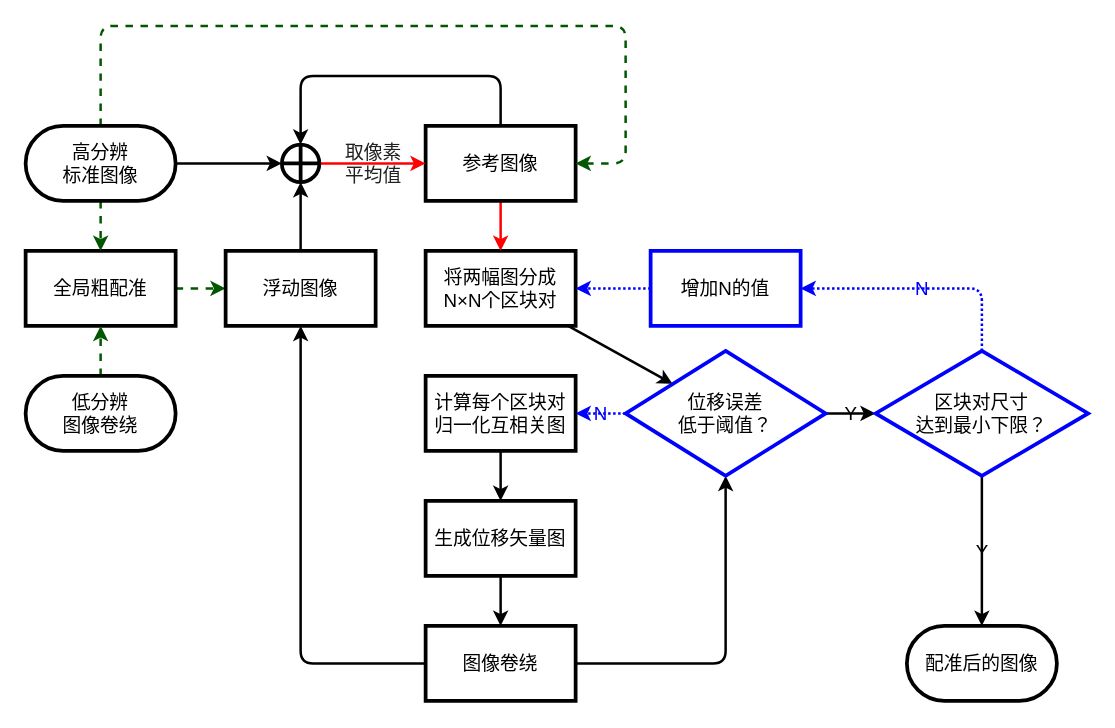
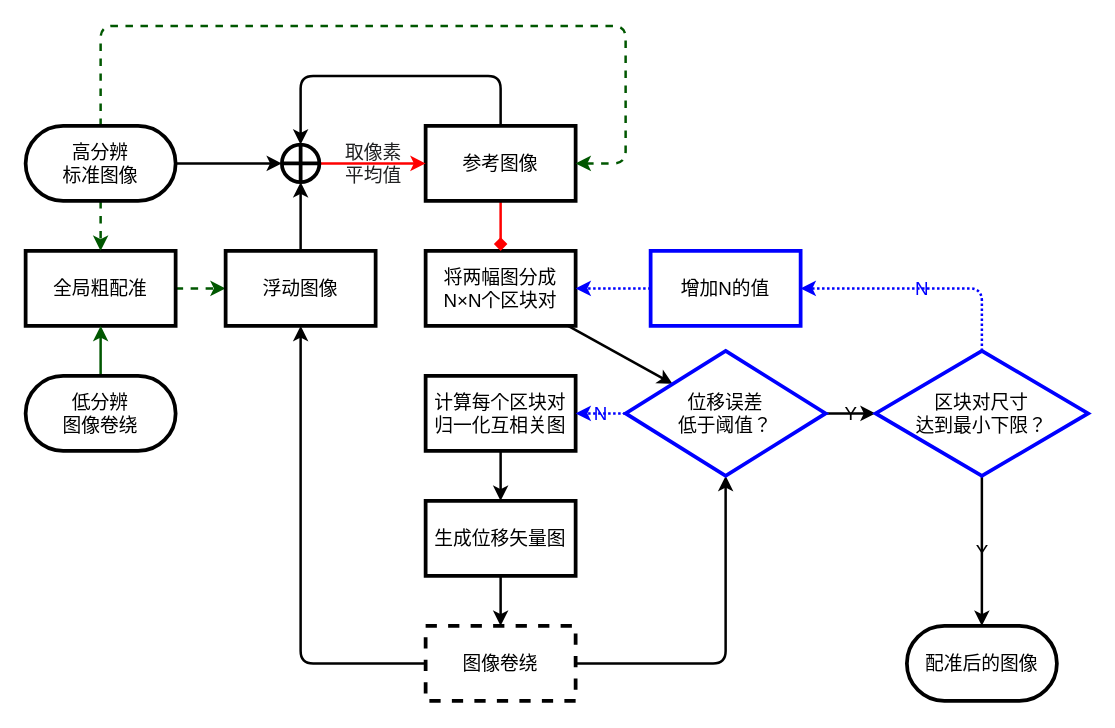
  <mxCell id="0" />
  <mxCell id="1" parent="0" />
  <mxCell id="2" style="edgeStyle=none;html=1;exitX=1;exitY=0.5;exitDx=0;exitDy=0;entryX=0;entryY=0.5;entryDx=0;entryDy=0;dashed=1;fontSize=15;fontColor=#000000;strokeWidth=2;strokeColor=#005700;fillColor=#008a00;" parent="1" source="3" target="5" edge="1"><mxGeometry relative="1" as="geometry" /></mxCell>
  <mxCell id="3" value="全局粗配准" style="rounded=0;whiteSpace=wrap;html=1;fontSize=15;fontColor=#000000;fillColor=none;strokeColor=#000000;strokeWidth=3;" parent="1" vertex="1"><mxGeometry x="20" y="200" width="120" height="60" as="geometry" /></mxCell>
  <mxCell id="4" style="edgeStyle=none;html=1;exitX=0.5;exitY=0;exitDx=0;exitDy=0;entryX=0.5;entryY=1;entryDx=0;entryDy=0;fontSize=15;fontColor=#000000;strokeColor=#000000;strokeWidth=2;" parent="1" source="5" target="34" edge="1"><mxGeometry relative="1" as="geometry"><mxPoint x="240" y="145" as="targetPoint" /></mxGeometry></mxCell>
  <mxCell id="5" value="浮动图像" style="rounded=0;whiteSpace=wrap;html=1;fontSize=15;fontColor=#000000;fillColor=none;strokeColor=#000000;strokeWidth=3;" parent="1" vertex="1"><mxGeometry x="180" y="200" width="120" height="60" as="geometry" /></mxCell>
  <mxCell id="6" value="" style="edgeStyle=none;html=1;fontSize=15;fontColor=#000000;strokeColor=#000000;strokeWidth=2;" parent="1" source="7" target="20" edge="1"><mxGeometry relative="1" as="geometry" /></mxCell>
  <mxCell id="7" value="&lt;span&gt;&lt;font style=&quot;font-size: 15px&quot;&gt;将两幅图分成N&lt;span style=&quot;font-family: &amp;#34;arial&amp;#34; , sans-serif ; text-align: left ; font-size: 15px&quot;&gt;×&lt;/span&gt;N个区块对&lt;/font&gt;&lt;/span&gt;" style="rounded=0;whiteSpace=wrap;html=1;fontSize=15;fontColor=#000000;fillColor=none;strokeColor=#000000;strokeWidth=3;labelBackgroundColor=none;" parent="1" vertex="1"><mxGeometry x="340" y="200" width="120" height="60" as="geometry" /></mxCell>
- <mxCell id="8" style="edgeStyle=none;html=1;exitX=0.5;exitY=1;exitDx=0;exitDy=0;entryX=0.5;entryY=0;entryDx=0;entryDy=0;fontSize=15;fillColor=#e3c800;fontColor=#000000;strokeColor=#FF0000;strokeWidth=2;" parent="1" source="10" target="7" edge="1"><mxGeometry relative="1" as="geometry" /></mxCell>
+ <mxCell id="8" style="edgeStyle=none;html=1;exitX=0.5;exitY=1;exitDx=0;exitDy=0;entryX=0.5;entryY=0;entryDx=0;entryDy=0;fontSize=15;fillColor=#e3c800;fontColor=#000000;strokeColor=#FF0000;strokeWidth=2;endArrow=diamond;" parent="1" source="10" target="7" edge="1"><mxGeometry relative="1" as="geometry" /></mxCell>
  <mxCell id="9" style="edgeStyle=none;html=1;exitX=0.5;exitY=0;exitDx=0;exitDy=0;entryX=0.5;entryY=0;entryDx=0;entryDy=0;fontSize=15;fontColor=#000000;strokeColor=#000000;strokeWidth=2;" parent="1" source="10" target="34" edge="1"><mxGeometry relative="1" as="geometry"><Array as="points"><mxPoint x="400" y="60" /><mxPoint x="240" y="60" /></Array><mxPoint x="240" y="115" as="targetPoint" /></mxGeometry></mxCell>
  <mxCell id="10" value="参考图像" style="rounded=0;whiteSpace=wrap;html=1;fontSize=15;fontColor=#000000;fillColor=none;strokeColor=#000000;strokeWidth=3;" parent="1" vertex="1"><mxGeometry x="340" y="100" width="120" height="60" as="geometry" /></mxCell>
  <mxCell id="11" style="edgeStyle=none;html=1;exitX=0.5;exitY=1;exitDx=0;exitDy=0;entryX=0.5;entryY=0;entryDx=0;entryDy=0;fontSize=15;fontColor=#000000;strokeColor=#000000;strokeWidth=2;" parent="1" source="12" target="14" edge="1"><mxGeometry relative="1" as="geometry" /></mxCell>
  <mxCell id="12" value="计算每个区块对归一化互相关图" style="whiteSpace=wrap;html=1;rounded=0;fontSize=15;fontColor=#000000;fillColor=none;strokeColor=#000000;strokeWidth=3;" parent="1" vertex="1"><mxGeometry x="340" y="300" width="120" height="60" as="geometry" /></mxCell>
  <mxCell id="13" style="edgeStyle=none;html=1;exitX=0.5;exitY=1;exitDx=0;exitDy=0;entryX=0.5;entryY=0;entryDx=0;entryDy=0;fontSize=15;fontColor=#000000;strokeColor=#000000;strokeWidth=2;" parent="1" source="14" target="17" edge="1"><mxGeometry relative="1" as="geometry" /></mxCell>
  <mxCell id="14" value="生成位移矢量图" style="whiteSpace=wrap;html=1;rounded=0;fontSize=15;fontColor=#000000;fillColor=none;strokeColor=#000000;strokeWidth=3;" parent="1" vertex="1"><mxGeometry x="340" y="400" width="120" height="60" as="geometry" /></mxCell>
  <mxCell id="15" style="edgeStyle=none;html=1;exitX=1;exitY=0.5;exitDx=0;exitDy=0;entryX=0.5;entryY=1;entryDx=0;entryDy=0;fontSize=15;fontColor=#000000;strokeColor=#000000;strokeWidth=2;" parent="1" source="17" target="20" edge="1"><mxGeometry relative="1" as="geometry"><Array as="points"><mxPoint x="580" y="530" /></Array></mxGeometry></mxCell>
  <mxCell id="16" style="edgeStyle=none;html=1;exitX=0;exitY=0.5;exitDx=0;exitDy=0;entryX=0.5;entryY=1;entryDx=0;entryDy=0;fontSize=15;fontColor=#000000;strokeColor=#000000;strokeWidth=2;" parent="1" source="17" target="5" edge="1"><mxGeometry relative="1" as="geometry"><Array as="points"><mxPoint x="240" y="530" /></Array></mxGeometry></mxCell>
- <mxCell id="17" value="图像卷绕" style="whiteSpace=wrap;html=1;rounded=0;fontSize=15;fontColor=#000000;fillColor=none;strokeColor=#000000;strokeWidth=3;" parent="1" vertex="1"><mxGeometry x="340" y="500" width="120" height="60" as="geometry" /></mxCell>
+ <mxCell id="17" value="图像卷绕" style="whiteSpace=wrap;html=1;rounded=0;fontSize=15;fontColor=#000000;fillColor=none;strokeColor=#000000;strokeWidth=3;dashed=1;" parent="1" vertex="1"><mxGeometry x="340" y="500" width="120" height="60" as="geometry" /></mxCell>
  <mxCell id="18" value="&lt;font color=&quot;#0000ff&quot;&gt;N&lt;/font&gt;" style="edgeStyle=none;html=1;exitX=0;exitY=0.5;exitDx=0;exitDy=0;entryX=1;entryY=0.5;entryDx=0;entryDy=0;fontSize=15;fillColor=#1ba1e2;fontColor=#000000;strokeWidth=2;labelBackgroundColor=none;strokeColor=#0000FF;dashed=1;dashPattern=1 1;" parent="1" source="20" target="12" edge="1"><mxGeometry relative="1" as="geometry" /></mxCell>
  <mxCell id="19" value="Y" style="edgeStyle=none;html=1;exitX=1;exitY=0.5;exitDx=0;exitDy=0;entryX=0;entryY=0.5;entryDx=0;entryDy=0;fontSize=15;fontColor=#000000;strokeWidth=2;fillColor=#1ba1e2;labelBackgroundColor=none;strokeColor=#000000;" parent="1" source="20" target="23" edge="1"><mxGeometry relative="1" as="geometry" /></mxCell>
  <mxCell id="20" value="位移误差&lt;br&gt;低于阈值？" style="rhombus;whiteSpace=wrap;html=1;rounded=0;fontSize=15;fillColor=none;fontColor=#000000;strokeWidth=3;strokeColor=#0000FF;" parent="1" vertex="1"><mxGeometry x="500" y="280" width="160" height="100" as="geometry" /></mxCell>
  <mxCell id="21" value="&lt;font color=&quot;#0000ff&quot;&gt;N&lt;/font&gt;" style="edgeStyle=none;html=1;exitX=0.5;exitY=0;exitDx=0;exitDy=0;entryX=1;entryY=0.5;entryDx=0;entryDy=0;fontSize=15;fillColor=#1ba1e2;fontColor=#000000;strokeWidth=2;labelBackgroundColor=none;strokeColor=#0000FF;dashed=1;dashPattern=1 1;" parent="1" source="23" target="25" edge="1"><mxGeometry relative="1" as="geometry"><Array as="points"><mxPoint x="785" y="230" /></Array></mxGeometry></mxCell>
  <mxCell id="22" value="Y" style="edgeStyle=none;html=1;exitX=0.5;exitY=1;exitDx=0;exitDy=0;entryX=0.5;entryY=0;entryDx=0;entryDy=0;fontSize=15;fontColor=#000000;labelBackgroundColor=none;strokeColor=#000000;strokeWidth=2;" parent="1" source="23" target="32" edge="1"><mxGeometry relative="1" as="geometry" /></mxCell>
  <mxCell id="23" value="区块对尺寸&lt;br&gt;达到最小下限？" style="rhombus;whiteSpace=wrap;html=1;rounded=0;fontSize=15;fillColor=none;fontColor=#000000;strokeWidth=3;strokeColor=#0000FF;" parent="1" vertex="1"><mxGeometry x="700" y="280" width="170" height="100" as="geometry" /></mxCell>
  <mxCell id="24" style="edgeStyle=none;html=1;exitX=0;exitY=0.5;exitDx=0;exitDy=0;entryX=1;entryY=0.5;entryDx=0;entryDy=0;fontSize=15;fillColor=#1ba1e2;fontColor=#000000;strokeWidth=2;strokeColor=#0000FF;dashed=1;dashPattern=1 1;" parent="1" source="25" target="7" edge="1"><mxGeometry relative="1" as="geometry" /></mxCell>
  <mxCell id="25" value="增加N的值" style="whiteSpace=wrap;html=1;rounded=0;fontSize=15;fillColor=none;fontColor=#000000;strokeWidth=3;strokeColor=#0000FF;" parent="1" vertex="1"><mxGeometry x="520" y="200" width="120" height="60" as="geometry" /></mxCell>
- <mxCell id="26" style="edgeStyle=none;html=1;exitX=0.5;exitY=0;exitDx=0;exitDy=0;entryX=0.5;entryY=1;entryDx=0;entryDy=0;fontSize=15;dashed=1;fontColor=#000000;strokeWidth=2;strokeColor=#005700;fillColor=#008a00;" parent="1" source="27" target="3" edge="1"><mxGeometry relative="1" as="geometry" /></mxCell>
+ <mxCell id="26" style="edgeStyle=none;html=1;exitX=0.5;exitY=0;exitDx=0;exitDy=0;entryX=0.5;entryY=1;entryDx=0;entryDy=0;fontSize=15;dashed=0;fontColor=#000000;strokeWidth=2;strokeColor=#005700;fillColor=#008a00;" parent="1" source="27" target="3" edge="1"><mxGeometry relative="1" as="geometry" /></mxCell>
  <mxCell id="27" value="&lt;span&gt;低分辨&lt;br&gt;图像卷绕&lt;br&gt;&lt;/span&gt;" style="rounded=1;whiteSpace=wrap;html=1;fontSize=15;arcSize=50;fontColor=#000000;fillColor=none;strokeColor=#000000;strokeWidth=3;" parent="1" vertex="1"><mxGeometry x="20" y="300" width="120" height="60" as="geometry" /></mxCell>
  <mxCell id="28" style="edgeStyle=none;html=1;exitX=1;exitY=0.5;exitDx=0;exitDy=0;entryX=0;entryY=0.5;entryDx=0;entryDy=0;fontSize=15;fontColor=#000000;strokeColor=#000000;strokeWidth=2;" parent="1" source="31" target="34" edge="1"><mxGeometry relative="1" as="geometry"><mxPoint x="225" y="130" as="targetPoint" /></mxGeometry></mxCell>
  <mxCell id="29" style="edgeStyle=none;html=1;exitX=0.5;exitY=1;exitDx=0;exitDy=0;entryX=0.5;entryY=0;entryDx=0;entryDy=0;fontSize=15;dashed=1;fontColor=#000000;strokeWidth=2;strokeColor=#005700;fillColor=#008a00;" parent="1" source="31" target="3" edge="1"><mxGeometry relative="1" as="geometry" /></mxCell>
  <mxCell id="30" style="edgeStyle=none;html=1;exitX=0.5;exitY=0;exitDx=0;exitDy=0;entryX=1;entryY=0.5;entryDx=0;entryDy=0;dashed=1;fontSize=15;fontColor=#000000;strokeWidth=2;strokeColor=#005700;fillColor=#008a00;" parent="1" source="31" target="10" edge="1"><mxGeometry relative="1" as="geometry"><Array as="points"><mxPoint x="80" y="20" /><mxPoint x="500" y="20" /><mxPoint x="500" y="130" /></Array></mxGeometry></mxCell>
  <mxCell id="31" value="高分辨&lt;br&gt;标准图像" style="rounded=1;whiteSpace=wrap;html=1;fontSize=15;arcSize=50;fontColor=#000000;fillColor=none;strokeColor=#000000;strokeWidth=3;" parent="1" vertex="1"><mxGeometry x="20" y="100" width="120" height="60" as="geometry" /></mxCell>
  <mxCell id="32" value="&lt;span&gt;配准后的图像&lt;/span&gt;" style="rounded=1;whiteSpace=wrap;html=1;fontSize=15;arcSize=50;fontColor=#000000;fillColor=none;strokeColor=#000000;strokeWidth=3;" parent="1" vertex="1"><mxGeometry x="725" y="500" width="120" height="60" as="geometry" /></mxCell>
  <mxCell id="33" value="&lt;font color=&quot;#202122&quot; face=&quot;sans-serif&quot;&gt;取像素&lt;br&gt;平均值&lt;br&gt;&lt;/font&gt;" style="edgeStyle=none;html=1;exitX=1;exitY=0.5;exitDx=0;exitDy=0;entryX=0;entryY=0.5;entryDx=0;entryDy=0;fontSize=15;fillColor=#e3c800;fontColor=#000000;strokeWidth=2;strokeColor=#FF0000;labelBackgroundColor=none;" parent="1" source="34" target="10" edge="1"><mxGeometry relative="1" as="geometry"><mxPoint x="255" y="130" as="sourcePoint" /></mxGeometry></mxCell>
  <mxCell id="34" value="" style="shape=orEllipse;perimeter=ellipsePerimeter;whiteSpace=wrap;html=1;backgroundOutline=1;strokeColor=#000000;strokeWidth=3;" parent="1" vertex="1"><mxGeometry x="225" y="115" width="30" height="30" as="geometry" /></mxCell>
